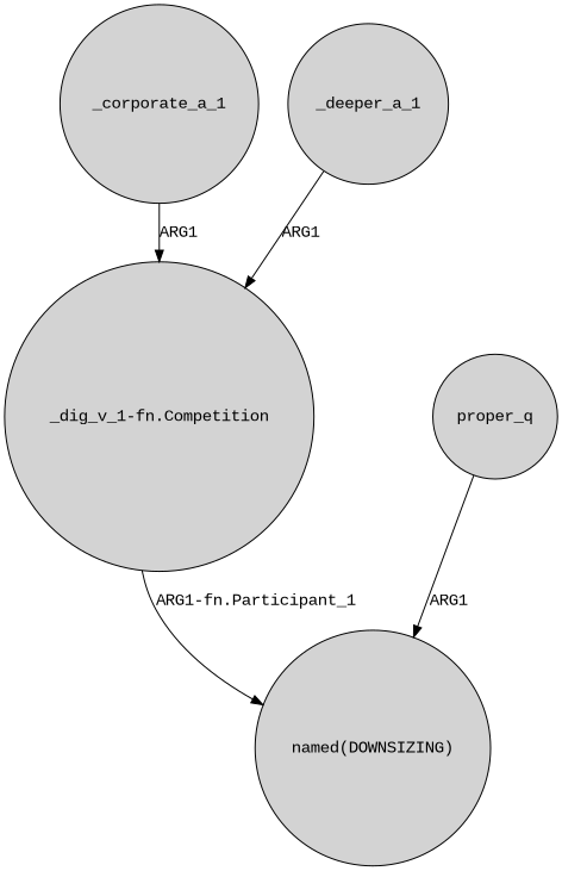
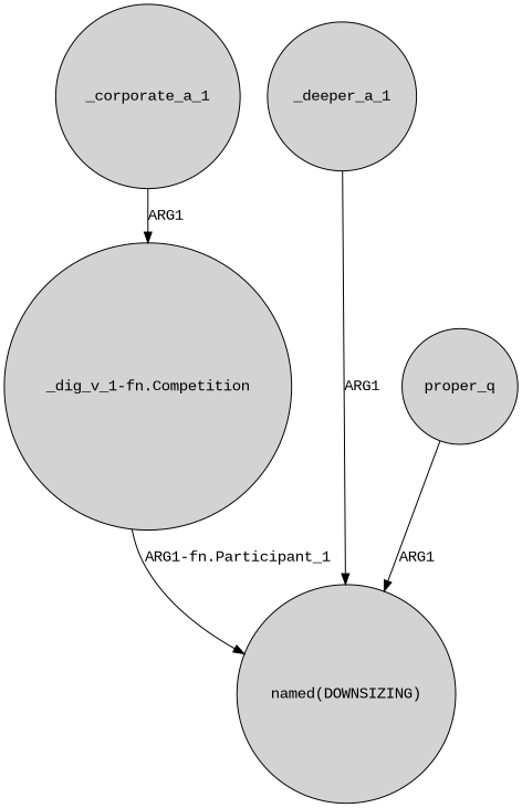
  digraph {
    fontname="Liberation Mono"
    node [fontname="Liberation Mono" shape=circle style=filled]
    edge [fontname="Liberation Mono"]
    _corporate_a_1
    "_dig_v_1-fn.Competition"
    "named(DOWNSIZING)"
    _deeper_a_1
    proper_q
    _corporate_a_1 -> "_dig_v_1-fn.Competition" [label=ARG1]
    "_dig_v_1-fn.Competition" -> "named(DOWNSIZING)" [label="ARG1-fn.Participant_1"]
-   _deeper_a_1 -> "_dig_v_1-fn.Competition" [label=ARG1]
+   _deeper_a_1 -> "named(DOWNSIZING)" [label=ARG1]
    proper_q -> "named(DOWNSIZING)" [label=ARG1]
  }
